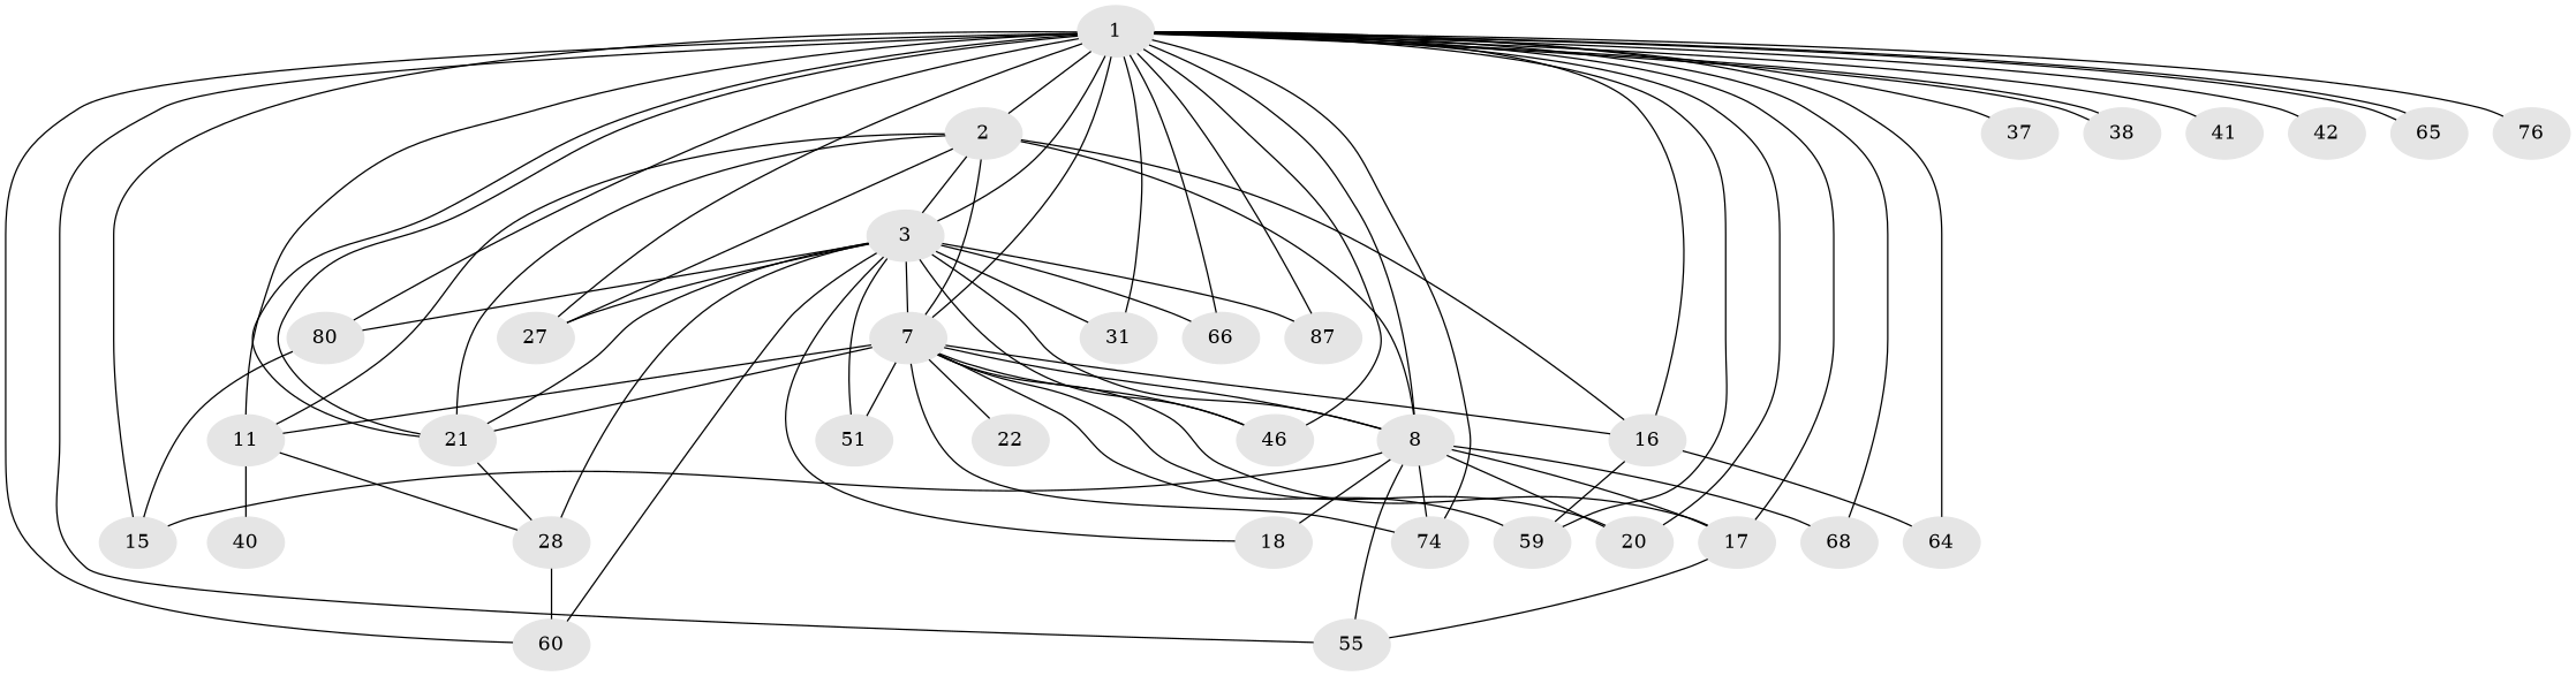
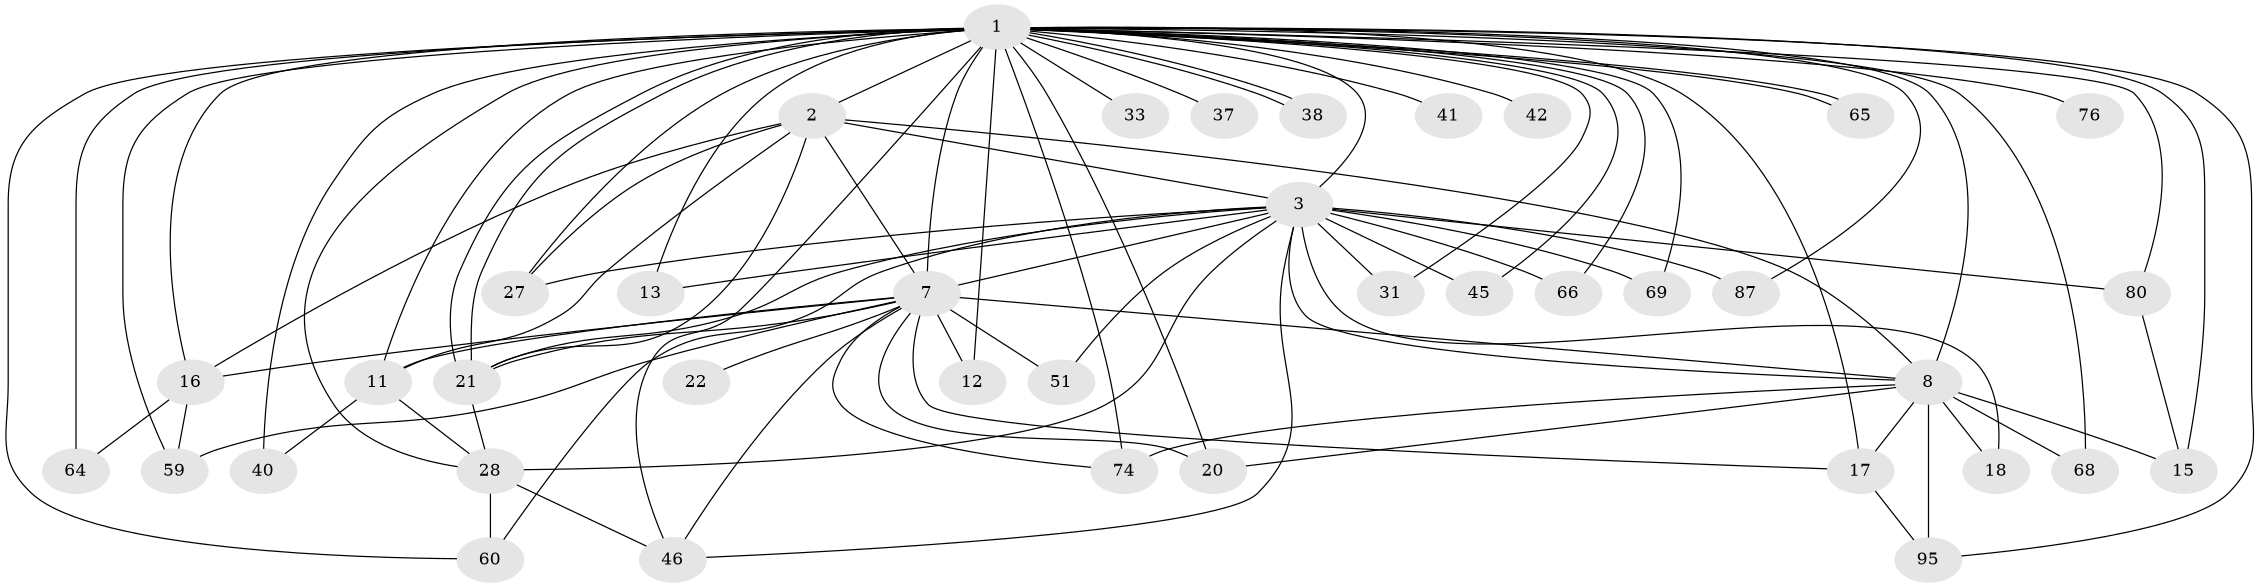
  graph {
    node [color=gray90 style=filled]
    1 [super="+4+23"]
    2
    3
    7 [super="+10+82+62+14+57"]
    8 [super="+26+49"]
    11 [super="+97+34"]
+   12
+   13
    15 [super="+96+77+25"]
    16 [super="+98+91+53"]
    17 [super="+32+67+74"]
    20 [super="+92"]
    21 [super="+43"]
    n14 [label=74 super="+71"]
    27 [super="+94"]
    28 [super="+44+30"]
    31 [super="+48+39"]
+   33
    37
    38 [super="+52"]
    40 [super="+56"]
    41
    42
+   45
    46 [super="+73+61"]
    59
    60 [super="+81"]
    64 [super="+78"]
    65
    66
    68
+   69
    76
    80
    87
-   55
+   55 [label=95]
    18
    51
    22
    1 -- 2 [weight=7]
    1 -- 3 [weight=5]
    1 -- 7 [weight=14]
    1 -- 8 [weight=6]
    1 -- 11 [weight=4]
+   1 -- 12
+   1 -- 13
    1 -- 15 [weight=3]
    1 -- 16 [weight=2]
    1 -- 17 [weight=3]
    1 -- 20 [weight=3]
    1 -- 21 [weight=2]
    1 -- 21
    1 -- n14 [weight=2]
    1 -- 27
+   1 -- 28
    1 -- 31 [weight=3]
+   1 -- 33 [weight=2]
    1 -- 37
    1 -- 38 [weight=2]
    1 -- 38
+   1 -- 40 [weight=3]
    1 -- 41 [weight=2]
    1 -- 42
+   1 -- 45
    1 -- 46
    1 -- 59
    1 -- 60
    1 -- 64 [weight=4]
    1 -- 65
    1 -- 65
    1 -- 66
    1 -- 68
+   1 -- 69
    1 -- 76
    1 -- 80
    1 -- 87
    1 -- 55
    2 -- 3
    2 -- 7 [weight=3]
    2 -- 8
    2 -- 11
    2 -- 16
    2 -- 21
    2 -- 27
    3 -- 7 [weight=2]
    3 -- 8
+   3 -- 13
    3 -- 21
    3 -- 27
    3 -- 28 [weight=2]
    3 -- 31
+   3 -- 45
    3 -- 46
    3 -- 60
    3 -- 66
+   3 -- 69
    3 -- 80
    3 -- 87
    3 -- 18
    3 -- 51
    7 -- 8 [weight=4]
    7 -- 11
+   7 -- 12
    7 -- 16
    7 -- 17 [weight=2]
    7 -- 20
    7 -- 21
    7 -- n14
    7 -- 46
    7 -- 59
    7 -- 51
    7 -- 22
    8 -- 15
    8 -- 17
    8 -- 20
    8 -- n14
    8 -- 68
    8 -- 55
    8 -- 18 [weight=2]
    11 -- 28
    11 -- 40
    16 -- 59
    16 -- 64
    17 -- 55
    21 -- 28
+   28 -- 46
    28 -- 60
    80 -- 15
  }
